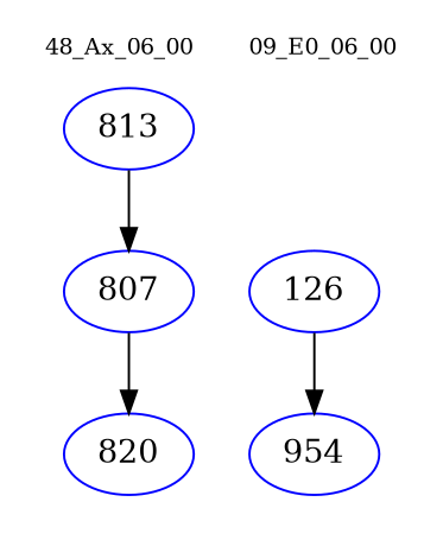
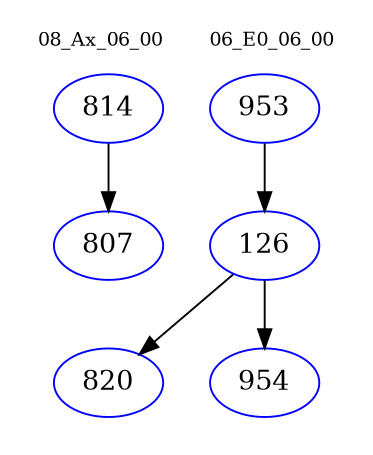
  digraph {
    node [color=blue]
    edge [color=black]
-   n1 [label=813]
+   n1 [label=814]
    n2 [label=807]
    n3 [label=820]
+   n4 [label=953]
    n5 [label=126]
    n6 [label=954]
    subgraph cluster_1 {
      color=white
      fontsize=10
-     label="48_Ax_06_00"
+     label="08_Ax_06_00"
      n1
      n2
      n3
    }
    subgraph cluster_2 {
      color=white
      fontsize=10
-     label="09_E0_06_00"
+     label="06_E0_06_00"
+     n4
      n5
      n6
    }
    n1 -> n2
-   n2 -> n3
+   n5 -> n3
+   n4 -> n5
    n5 -> n6
  }
